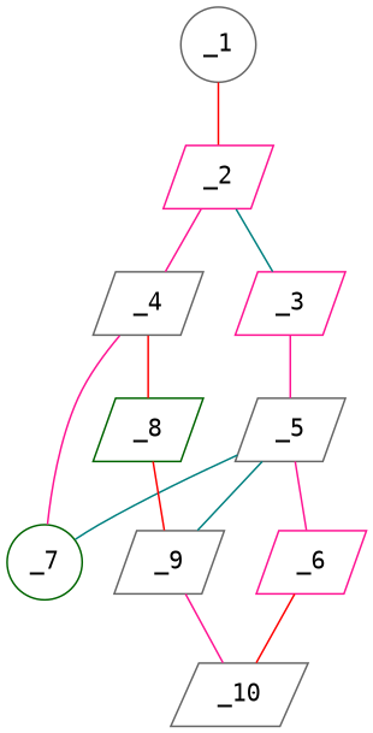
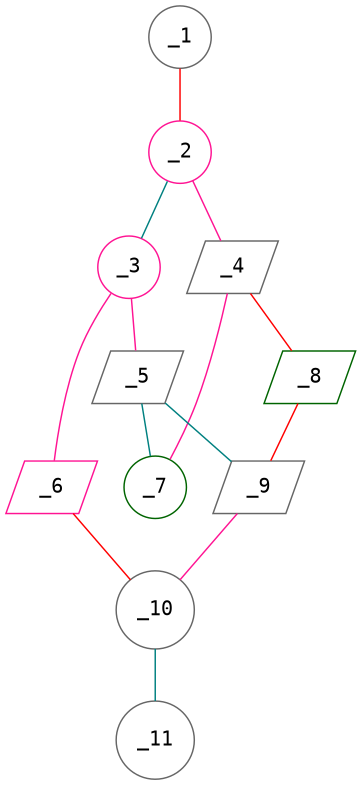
  graph {
    fontname="DejaVu Sans Mono"
    node [charge=0 chem=1 color=gray40 fontname="DejaVu Sans Mono" shape=parallelogram symbol="C  " x=4.118 y=2.5854]
    edge [color=deeppink fontname="DejaVu Sans Mono" valence=1]
    _1 [chem=2 shape=circle symbol="O  " x=2.5302 y=3.3944]
-   _2 [color=deeppink x=3.118]
-   _3 [color=deeppink x=2.809 y=1.6343]
+   _2 [color=deeppink shape=circle x=3.118]
+   _3 [color=deeppink shape=circle x=2.809 y=1.6343]
    _4
    _5 [x=5.427 y=1.6343]
    _6 [chem=2 color=deeppink symbol="O  " x=2 y=-0.8556]
    _7 [chem=2 color=darkgreen shape=circle symbol="O  " x=4.427 y=1.6343]
    _8 [color=darkgreen x=4.927 y=3.1732]
    _9 [x=5.7361]
-   _10 [y=-2.3944]
+   _10 [shape=circle y=-2.3944]
+   _11 [chem=2 shape=circle symbol="O  " y=-3.3944]
    _1 -- _2 [color=red]
    _2 -- _3 [color=teal]
    _2 -- _4
    _3 -- _5
-   _5 -- _6
+   _3 -- _6
    _4 -- _7
    _4 -- _8 [color=red]
    _5 -- _7 [color=teal]
    _5 -- _9 [color=teal]
    _6 -- _10 [color=red]
    _8 -- _9 [color=red]
    _9 -- _10
+   _10 -- _11 [color=teal valence=2]
  }
